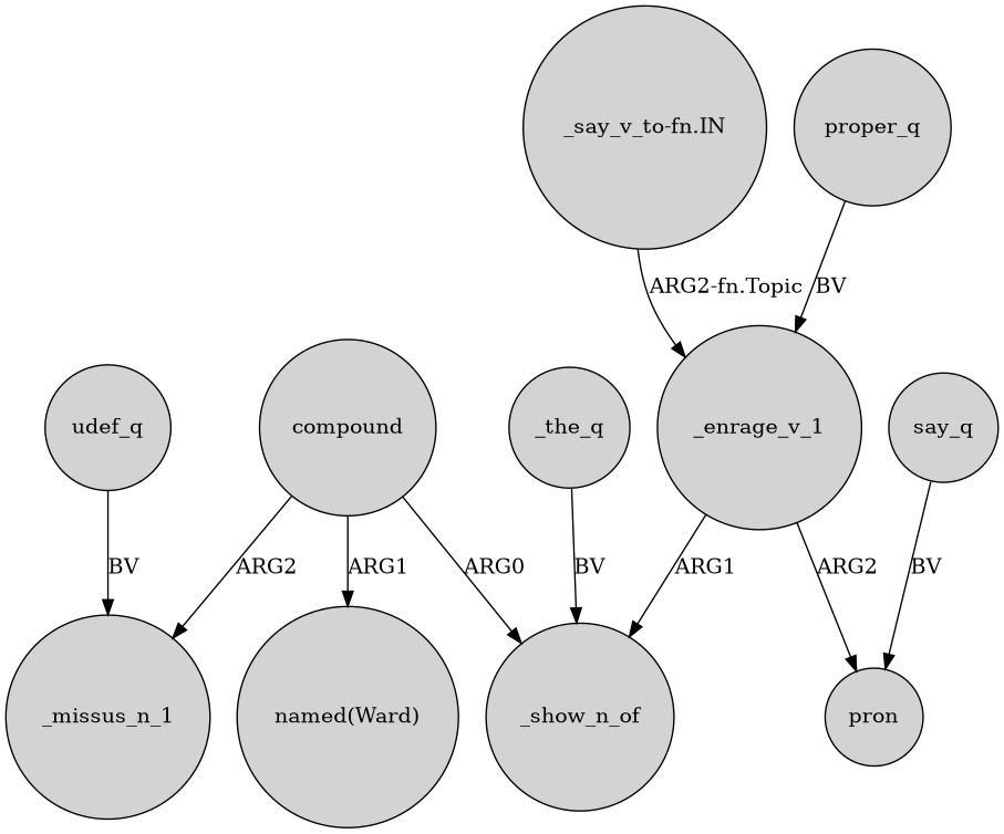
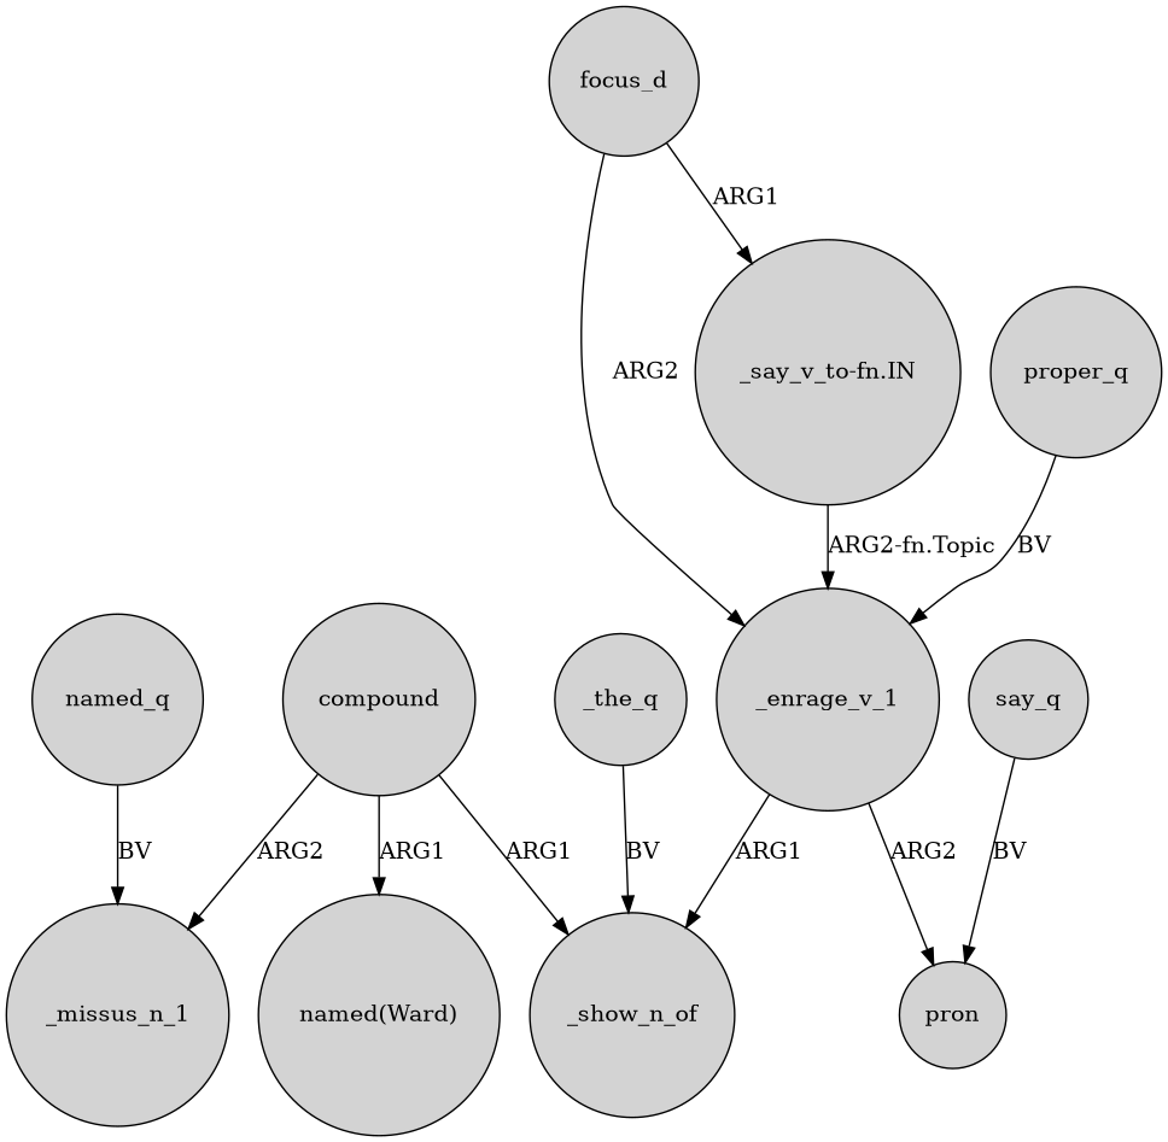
  digraph {
    node [shape=circle style=filled]
    compound
    _missus_n_1
    _show_n_of
    "named(Ward)"
    _enrage_v_1
    pron
+   focus_d
    "_say_v_to-fn.IN"
    proper_q
-   udef_q
+   udef_q [label=named_q]
    _the_q
    n12 [label=say_q]
    compound -> _missus_n_1 [label=ARG2]
-   compound -> _show_n_of [label=ARG0]
+   compound -> _show_n_of [label=ARG1]
    compound -> "named(Ward)" [label=ARG1]
    _enrage_v_1 -> _show_n_of [label=ARG1]
    _enrage_v_1 -> pron [label=ARG2]
+   focus_d -> _enrage_v_1 [label=ARG2]
+   focus_d -> "_say_v_to-fn.IN" [label=ARG1]
    "_say_v_to-fn.IN" -> _enrage_v_1 [label="ARG2-fn.Topic"]
    proper_q -> _enrage_v_1 [label=BV]
    udef_q -> _missus_n_1 [label=BV]
    _the_q -> _show_n_of [label=BV]
    n12 -> pron [label=BV]
  }
